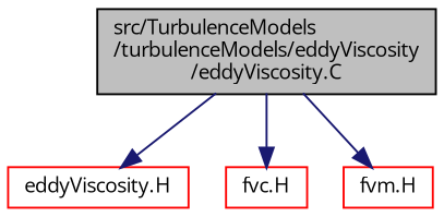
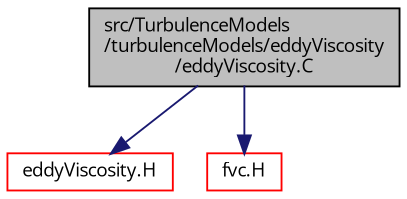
  digraph {
    fontname="Open Sans"
    node [color=red fontname="Open Sans" fontsize=10 shape=record]
    edge [color=midnightblue fontname="Open Sans" fontsize=10 labelfontname=FreeSans labelfontsize=10 style=solid]
    n1 [color=black fillcolor=grey75 fontcolor=black height=0.2 label="src/TurbulenceModels\l/turbulenceModels/eddyViscosity\l/eddyViscosity.C" style=filled width=0.4]
    n2 [height=0.2 label="eddyViscosity.H" width=0.4]
    n3 [height=0.2 label="fvc.H" width=0.4]
-   n4 [height=0.2 label="fvm.H" width=0.4]
    n1 -> n2
    n1 -> n3
-   n1 -> n4
  }
